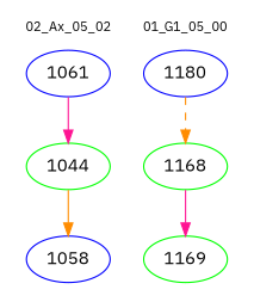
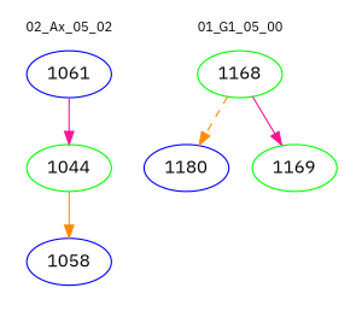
  digraph {
    fontname="IBM Plex Sans"
    node [color=green fontname="IBM Plex Sans"]
    edge [color=darkorange fontname="IBM Plex Sans" style=solid]
    n1 [label=1044]
    n2 [color=blue label=1061]
    n3 [color=blue label=1058]
    n4 [label=1168]
    n5 [color=blue label=1180]
    n6 [label=1169]
    subgraph cluster_1 {
      color=white
      fontsize=10
      label="02_Ax_05_02"
      n1
      n2
      n3
    }
    subgraph cluster_2 {
      color=white
      fontsize=10
      label="01_G1_05_00"
      n4
      n5
      n6
    }
    n1 -> n3
    n2 -> n1 [color=deeppink]
-   n5 -> n4 [style=dashed]
+   n4 -> n5 [style=dashed]
    n4 -> n6 [color=deeppink]
  }
